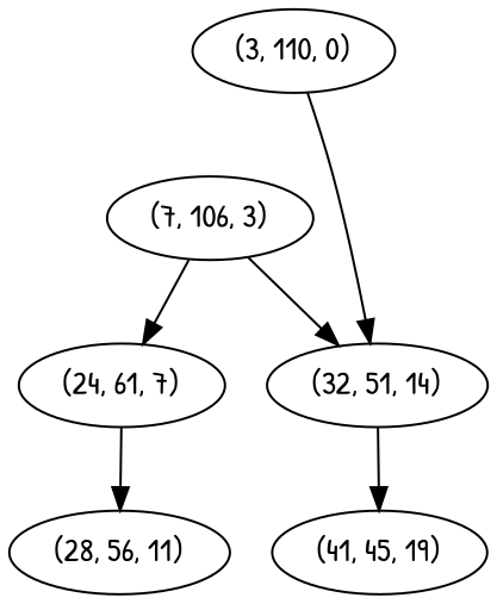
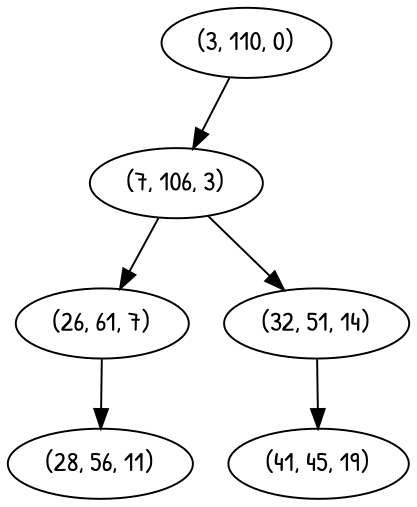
  digraph {
    fontname="Patrick Hand"
    node [fontname="Patrick Hand"]
    edge [fontname="Patrick Hand"]
    "(3, 110, 0)"
    "(7, 106, 3)"
-   "(24, 61, 7)"
+   "(24, 61, 7)" [label="(26, 61, 7)"]
    "(32, 51, 14)"
    "(28, 56, 11)"
    n6 [label="(41, 45, 19)"]
-   "(3, 110, 0)" -> "(32, 51, 14)"
+   "(3, 110, 0)" -> "(7, 106, 3)"
    "(7, 106, 3)" -> "(24, 61, 7)"
    "(7, 106, 3)" -> "(32, 51, 14)"
    "(24, 61, 7)" -> "(28, 56, 11)"
    "(32, 51, 14)" -> n6
  }
